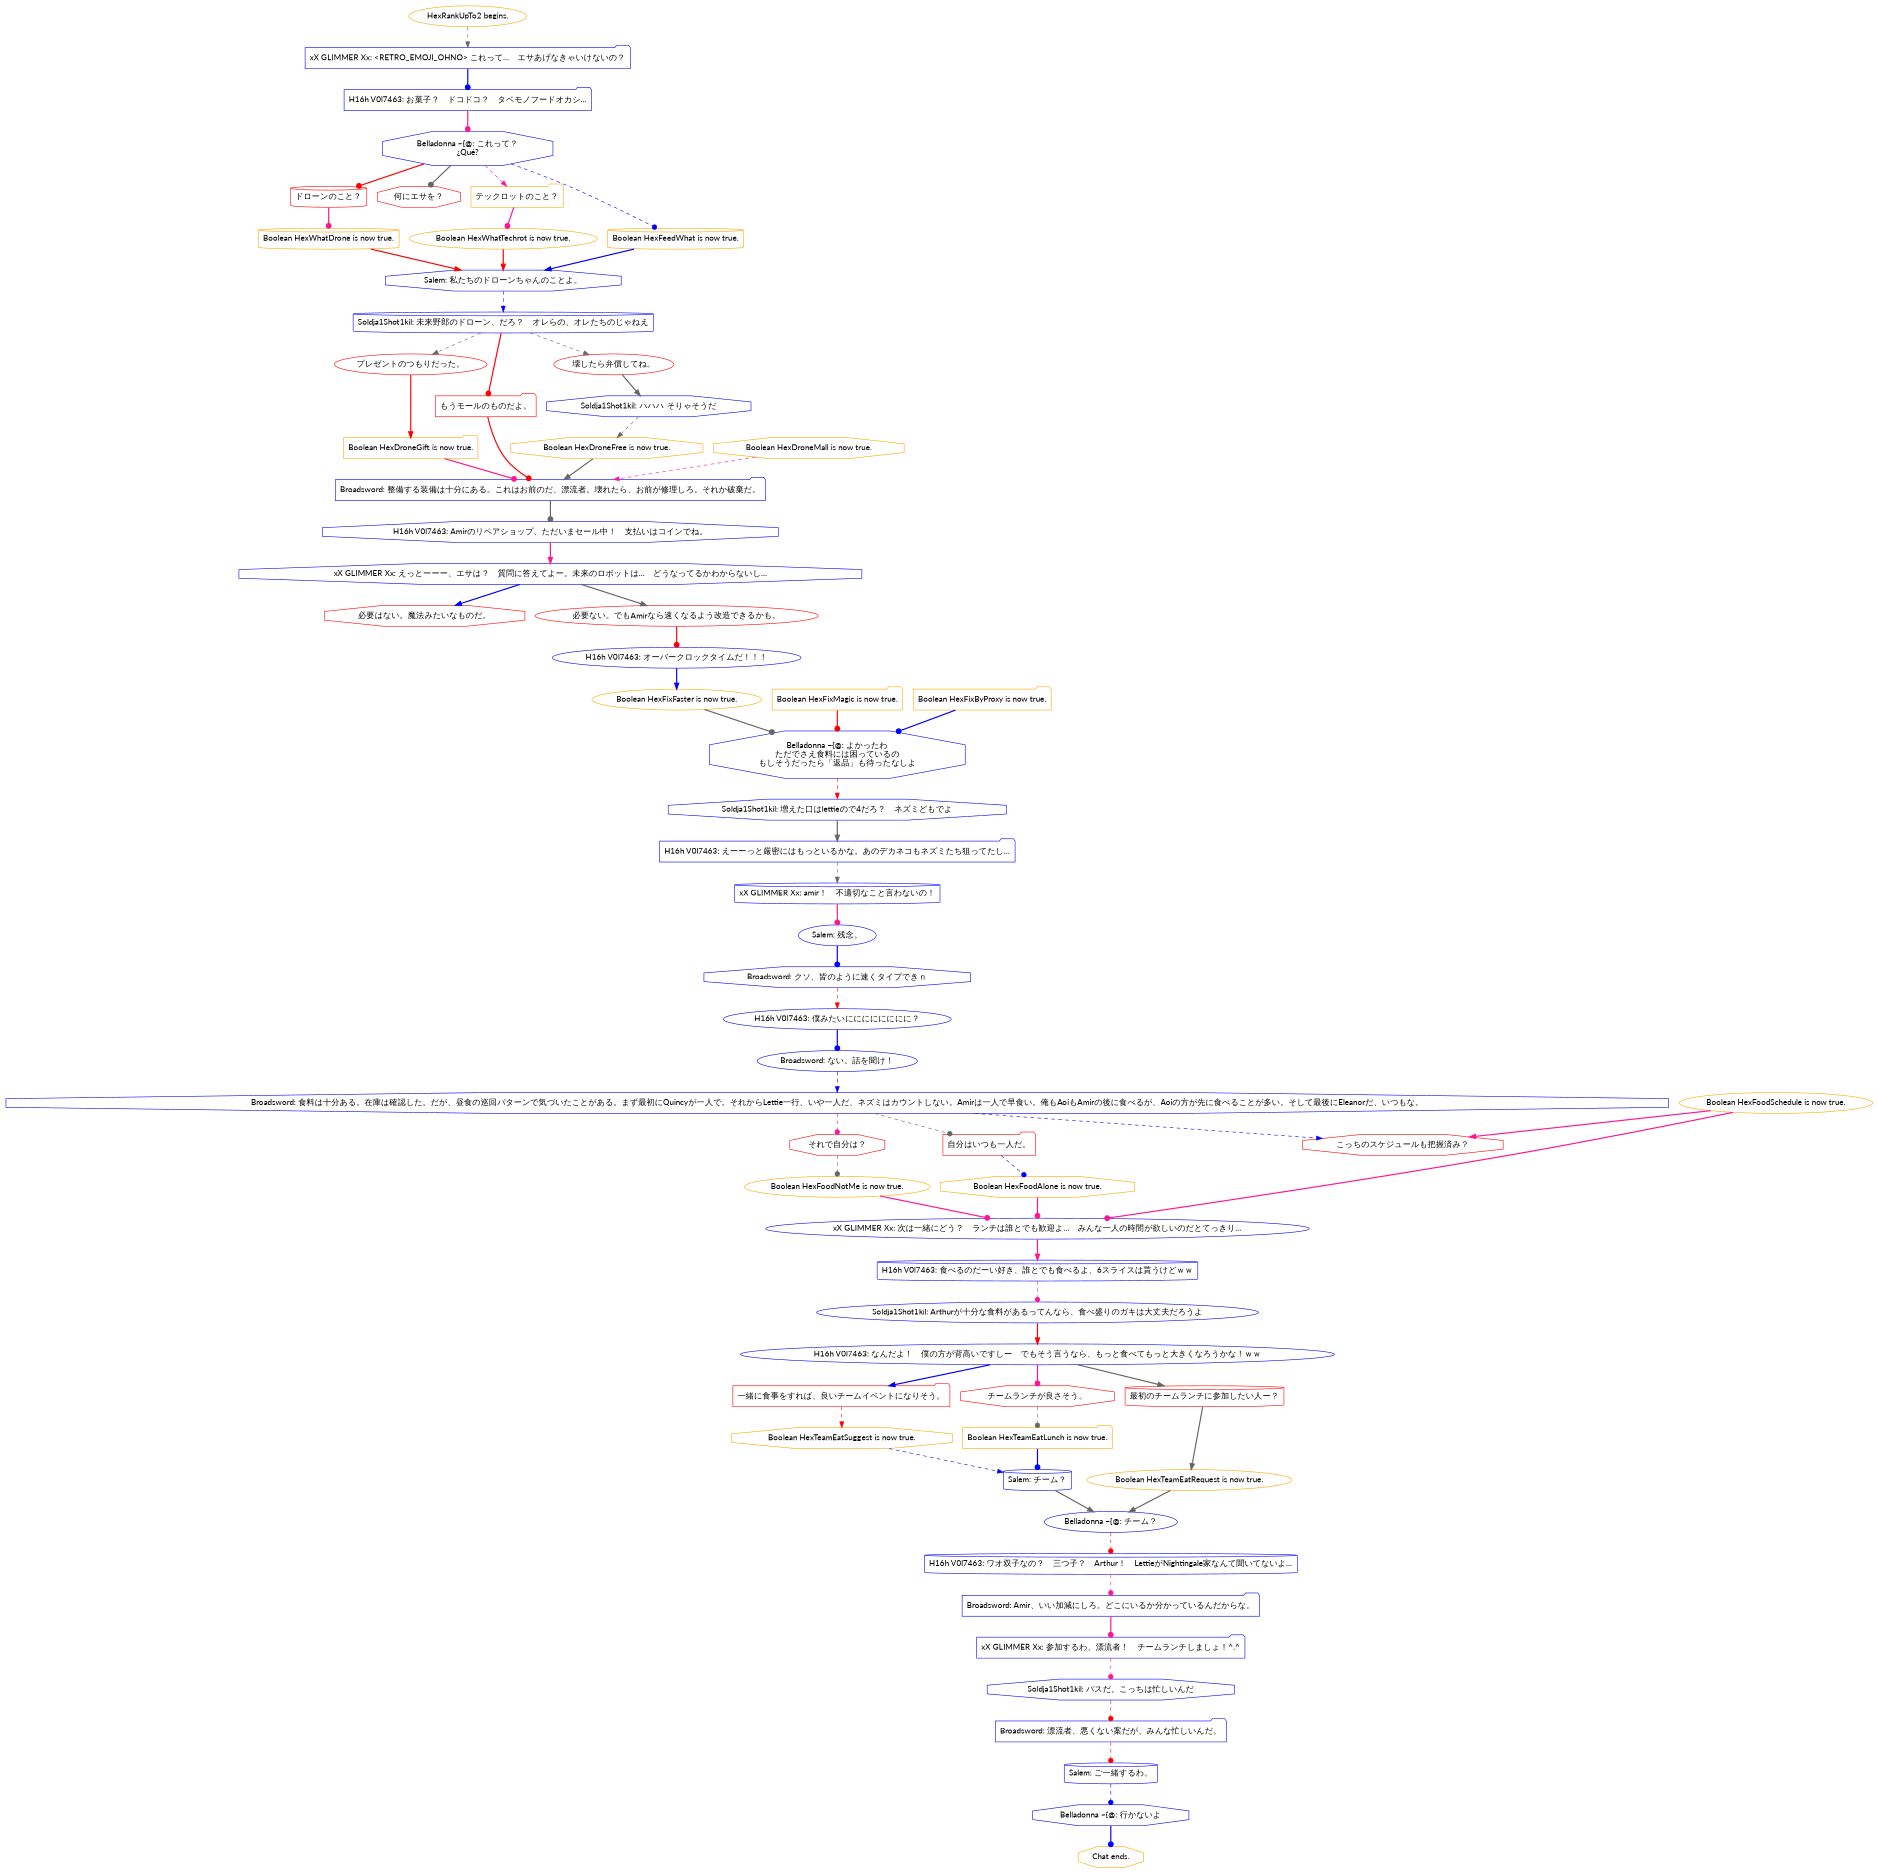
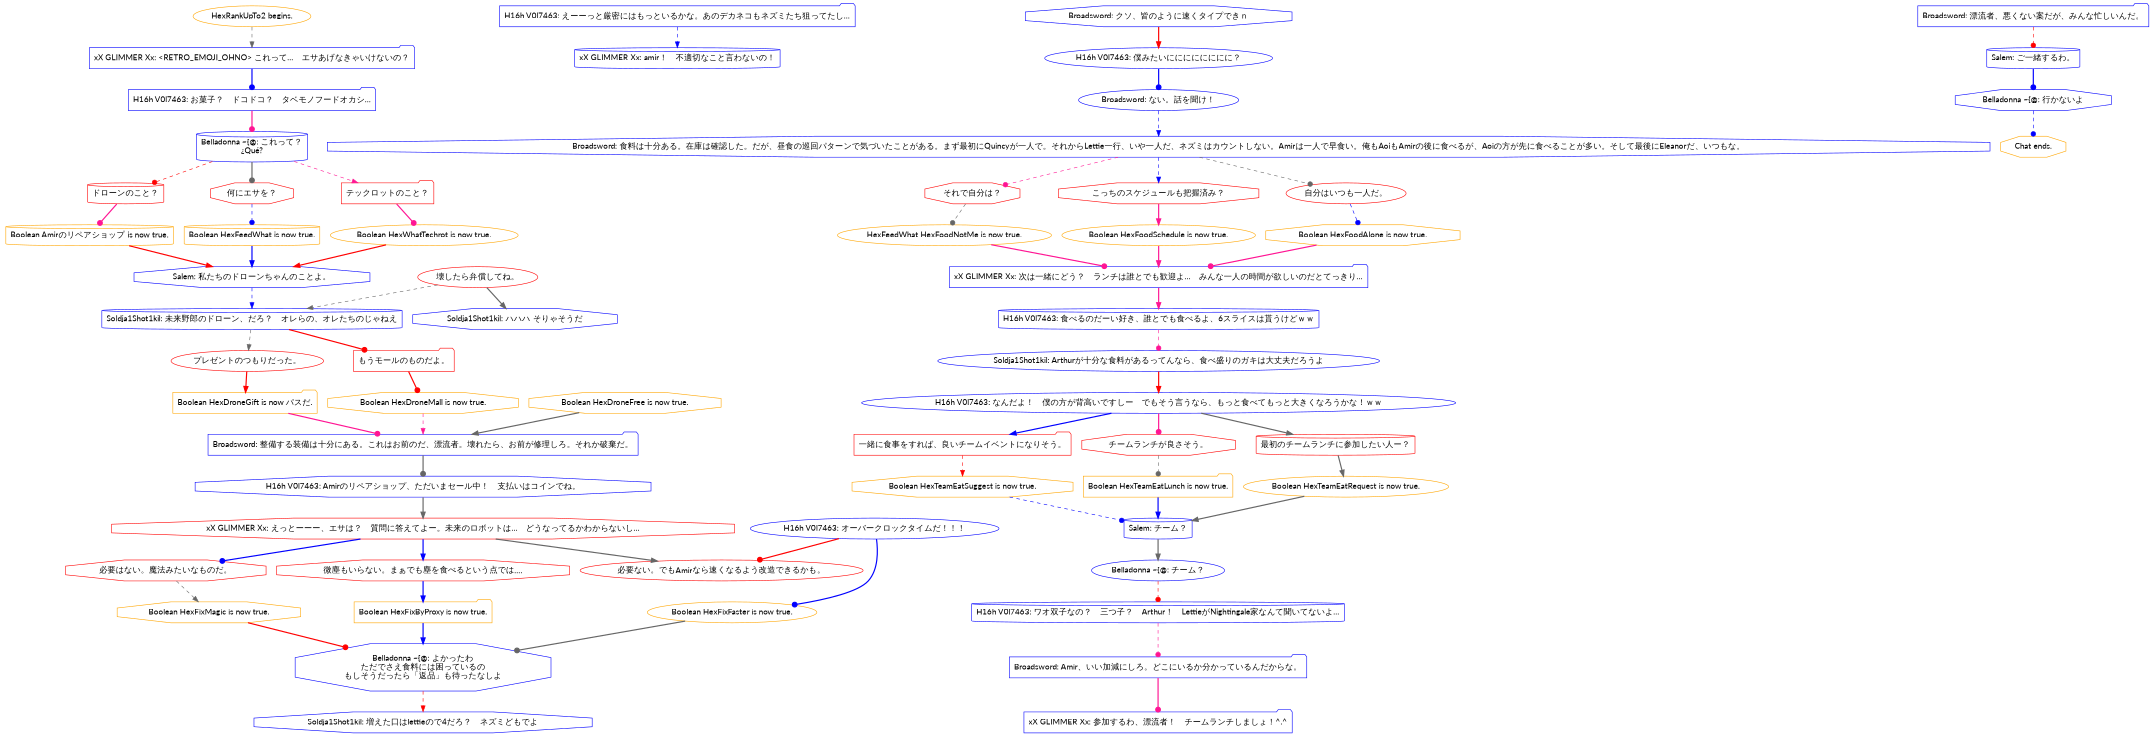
  digraph {
    fontname=Lato
    node [color=blue fontname=Lato shape=octagon]
    edge [arrowhead=normal color=gray40 fontname=Lato style=bold]
    "HexRankUpTo2 begins." [color=orange shape=ellipse]
    n2 [label="xX GLIMMER Xx: <RETRO_EMOJI_OHNO> これって…　エサあげなきゃいけないの？" shape=folder]
    n3 [label="H16h V0l7463: お菓子？　ドコドコ？　タベモノフードオカシ…" shape=folder]
-   n4 [label="Belladonna ~{@: これって？\n¿Qué?"]
+   n4 [label="Belladonna ~{@: これって？\n¿Qué?" shape=cylinder]
    n5 [color=red label="ドローンのこと？" shape=cylinder]
    n6 [color=red label="何にエサを？"]
-   n7 [color=orange label="テックロットのこと？" shape=folder]
-   n8 [color=orange label="Boolean HexWhatDrone is now true." shape=cylinder]
+   n7 [color=red label="テックロットのこと？" shape=folder]
+   n8 [color=orange label="Boolean Amirのリペアショップ is now true." shape=cylinder]
    n9 [color=orange label="Boolean HexFeedWhat is now true." shape=cylinder]
    n10 [color=orange label="Boolean HexWhatTechrot is now true." shape=ellipse]
    n11 [label="Salem: 私たちのドローンちゃんのことよ。"]
    n12 [label="Soldja1Shot1kil: 未来野郎のドローン、だろ？　オレらの、オレたちのじゃねえ" shape=cylinder]
    n13 [color=red label="プレゼントのつもりだった。" shape=ellipse]
    n14 [color=red label="もうモールのものだよ。" shape=folder]
    n15 [color=red label="壊したら弁償してね。" shape=ellipse]
-   n16 [color=orange label="Boolean HexDroneGift is now true." shape=folder]
+   n16 [color=orange label="Boolean HexDroneGift is now パスだ." shape=folder]
    n17 [color=orange label="Boolean HexDroneMall is now true."]
    n18 [label="Soldja1Shot1kil: ハハハ そりゃそうだ"]
    n19 [label="Broadsword: 整備する装備は十分にある。これはお前のだ、漂流者。壊れたら、お前が修理しろ。それか破棄だ。" shape=folder]
    n20 [color=orange label="Boolean HexDroneFree is now true."]
    n21 [label="H16h V0l7463: Amirのリペアショップ、ただいまセール中！　支払いはコインでね。"]
-   n22 [label="xX GLIMMER Xx: えっとーーー、エサは？　質問に答えてよー。未来のロボットは…　どうなってるかわからないし…"]
+   n22 [color=red label="xX GLIMMER Xx: えっとーーー、エサは？　質問に答えてよー。未来のロボットは…　どうなってるかわからないし…"]
    n23 [color=red label="必要はない。魔法みたいなものだ。"]
+   n24 [color=red label="微塵もいらない。まぁでも塵を食べるという点では…."]
    n25 [color=red label="必要ない。でもAmirなら速くなるよう改造できるかも。" shape=ellipse]
-   n26 [color=orange label="Boolean HexFixMagic is now true." shape=folder]
+   n26 [color=orange label="Boolean HexFixMagic is now true."]
    n27 [color=orange label="Boolean HexFixByProxy is now true." shape=folder]
    n28 [label="H16h V0l7463: オーバークロックタイムだ！！！" shape=ellipse]
    n29 [label="Belladonna ~{@: よかったわ\nただでさえ食料には困っているの\nもしそうだったら「返品」も待ったなしよ"]
    n30 [color=orange label="Boolean HexFixFaster is now true." shape=ellipse]
    n31 [label="Soldja1Shot1kil: 増えた口はlettieので4だろ？　ネズミどもでよ"]
    n32 [label="H16h V0l7463: えーーっと厳密にはもっといるかな。あのデカネコもネズミたち狙ってたし…" shape=folder]
    n33 [label="xX GLIMMER Xx: amir！　不適切なこと言わないの！" shape=cylinder]
-   n34 [label="Salem: 残念。" shape=ellipse]
    n35 [label="Broadsword: クソ、皆のように速くタイプできｎ"]
    n36 [label="H16h V0l7463: 僕みたいにににににににに？" shape=ellipse]
    n37 [label="Broadsword: ない。話を聞け！" shape=ellipse]
    n38 [label="Broadsword: 食料は十分ある。在庫は確認した。だが、昼食の巡回パターンで気づいたことがある。まず最初にQuincyが一人で。それからLettie一行、いや一人だ、ネズミはカウントしない。Amirは一人で早食い。俺もAoiもAmirの後に食べるが、Aoiの方が先に食べることが多い。そして最後にEleanorだ、いつもな。"]
    n39 [color=red label="それで自分は？"]
    n40 [color=red label="こっちのスケジュールも把握済み？"]
-   n41 [color=red label="自分はいつも一人だ。" shape=folder]
-   n42 [color=orange label="Boolean HexFoodNotMe is now true." shape=ellipse]
+   n41 [color=red label="自分はいつも一人だ。" shape=ellipse]
+   n42 [color=orange label="HexFeedWhat HexFoodNotMe is now true." shape=ellipse]
    n43 [color=orange label="Boolean HexFoodSchedule is now true." shape=ellipse]
    n44 [color=orange label="Boolean HexFoodAlone is now true."]
-   n45 [label="xX GLIMMER Xx: 次は一緒にどう？　ランチは誰とでも歓迎よ…　みんな一人の時間が欲しいのだとてっきり…" shape=ellipse]
+   n45 [label="xX GLIMMER Xx: 次は一緒にどう？　ランチは誰とでも歓迎よ…　みんな一人の時間が欲しいのだとてっきり…" shape=folder]
    n46 [label="H16h V0l7463: 食べるのだーい好き、誰とでも食べるよ、6スライスは貰うけどｗｗ" shape=cylinder]
    n47 [label="Soldja1Shot1kil: Arthurが十分な食料があるってんなら、食べ盛りのガキは大丈夫だろうよ" shape=ellipse]
    n48 [label="H16h V0l7463: なんだよ！　僕の方が背高いですしー　でもそう言うなら、もっと食べてもっと大きくなろうかな！ｗｗ" shape=ellipse]
    n49 [color=red label="一緒に食事をすれば、良いチームイベントになりそう。" shape=folder]
    n50 [color=red label="チームランチが良さそう。"]
    n51 [color=red label="最初のチームランチに参加したい人ー？" shape=cylinder]
    n52 [color=orange label="Boolean HexTeamEatSuggest is now true."]
    n53 [color=orange label="Boolean HexTeamEatLunch is now true." shape=folder]
    n54 [color=orange label="Boolean HexTeamEatRequest is now true." shape=ellipse]
    n55 [label="Salem: チーム？" shape=cylinder]
    n56 [label="Belladonna ~{@: チーム？" shape=ellipse]
    n57 [label="H16h V0l7463: ワオ双子なの？　三つ子？　Arthur！　LettieがNightingale家なんて聞いてないよ…" shape=cylinder]
    n58 [label="Broadsword: Amir、いい加減にしろ。どこにいるか分かっているんだからな。" shape=folder]
    n59 [label="xX GLIMMER Xx: 参加するわ、漂流者！　チームランチしましょ！^.^" shape=folder]
-   n60 [label="Soldja1Shot1kil: パスだ。こっちは忙しいんだ"]
    n61 [label="Broadsword: 漂流者、悪くない案だが、みんな忙しいんだ。" shape=folder]
    n62 [label="Salem: ご一緒するわ。" shape=cylinder]
    n63 [label="Belladonna ~{@: 行かないよ"]
    "Chat ends." [color=orange]
    "HexRankUpTo2 begins." -> n2 [style=dashed]
    n2 -> n3 [arrowhead=dot color=blue]
    n3 -> n4 [arrowhead=dot color=deeppink]
-   n4 -> n5 [arrowhead=dot color=red]
+   n4 -> n5 [arrowhead=dot color=red style=dashed]
    n4 -> n6 [arrowhead=dot]
    n4 -> n7 [color=deeppink style=dashed]
    n5 -> n8 [arrowhead=dot color=deeppink]
-   n4 -> n9 [arrowhead=dot color=blue style=dashed]
+   n6 -> n9 [arrowhead=dot color=blue style=dashed]
    n7 -> n10 [arrowhead=dot color=deeppink]
    n8 -> n11 [color=red]
    n9 -> n11 [color=blue]
    n10 -> n11 [color=red]
    n11 -> n12 [color=blue style=dashed]
    n12 -> n13 [style=dashed]
    n12 -> n14 [arrowhead=dot color=red]
-   n12 -> n15 [style=dashed]
+   n15 -> n12 [style=dashed]
    n13 -> n16 [color=red]
-   n14 -> n19 [arrowhead=dot color=red]
+   n14 -> n17 [arrowhead=dot color=red]
    n15 -> n18
    n16 -> n19 [arrowhead=dot color=deeppink]
    n17 -> n19 [color=deeppink style=dashed]
-   n18 -> n20 [style=dashed]
    n19 -> n21 [arrowhead=dot]
    n20 -> n19
-   n21 -> n22 [color=deeppink]
-   n22 -> n23 [color=blue]
+   n21 -> n22
+   n22 -> n23 [arrowhead=dot color=blue]
+   n22 -> n24 [color=blue]
    n22 -> n25
-   n25 -> n28 [arrowhead=dot color=red]
+   n23 -> n26 [style=dashed]
+   n24 -> n27 [color=blue]
+   n28 -> n25 [arrowhead=dot color=red]
    n26 -> n29 [arrowhead=dot color=red]
-   n27 -> n29 [arrowhead=dot color=blue]
-   n28 -> n30 [color=blue]
+   n27 -> n29 [color=blue]
+   n28 -> n30 [arrowhead=dot color=blue]
    n29 -> n31 [color=red style=dashed]
    n30 -> n29 [arrowhead=dot]
-   n31 -> n32
-   n32 -> n33 [style=dashed]
-   n33 -> n34 [arrowhead=dot color=deeppink]
-   n34 -> n35 [arrowhead=dot color=blue]
-   n35 -> n36 [color=red style=dashed]
+   n32 -> n33 [color=blue style=dashed]
+   n35 -> n36 [color=red]
    n36 -> n37 [arrowhead=dot color=blue]
    n37 -> n38 [color=blue style=dashed]
    n38 -> n39 [arrowhead=dot color=deeppink style=dashed]
    n38 -> n40 [color=blue style=dashed]
    n38 -> n41 [arrowhead=dot style=dashed]
    n39 -> n42 [arrowhead=dot style=dashed]
-   n43 -> n40 [color=deeppink]
+   n40 -> n43 [color=deeppink]
    n41 -> n44 [arrowhead=dot color=blue style=dashed]
    n42 -> n45 [arrowhead=dot color=deeppink]
-   n43 -> n45 [arrowhead=dot color=deeppink]
+   n43 -> n45 [color=deeppink]
    n44 -> n45 [arrowhead=dot color=deeppink]
    n45 -> n46 [color=deeppink]
    n46 -> n47 [arrowhead=dot color=deeppink style=dashed]
    n47 -> n48 [color=red]
    n48 -> n49 [color=blue]
    n48 -> n50 [arrowhead=dot color=deeppink]
    n48 -> n51
    n49 -> n52 [color=red style=dashed]
    n50 -> n53 [arrowhead=dot style=dashed]
    n51 -> n54
-   n52 -> n55 [color=blue style=dashed]
-   n53 -> n55 [arrowhead=dot color=blue]
-   n54 -> n56
+   n52 -> n55 [arrowhead=dot color=blue style=dashed]
+   n53 -> n55 [color=blue]
+   n54 -> n55
    n55 -> n56
    n56 -> n57 [arrowhead=dot color=red style=dashed]
    n57 -> n58 [arrowhead=dot color=deeppink style=dashed]
    n58 -> n59 [arrowhead=dot color=deeppink]
-   n59 -> n60 [arrowhead=dot color=deeppink style=dashed]
-   n60 -> n61 [arrowhead=dot color=red style=dashed]
    n61 -> n62 [arrowhead=dot color=red style=dashed]
-   n62 -> n63 [arrowhead=dot color=blue style=dashed]
-   n63 -> "Chat ends." [arrowhead=dot color=blue]
+   n62 -> n63 [arrowhead=dot color=blue]
+   n63 -> "Chat ends." [arrowhead=dot color=blue style=dashed]
  }
